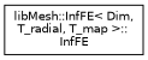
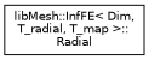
  digraph {
    rankdir=LR
-   n1 [color=black fillcolor=white fontname=Helvetica fontsize=10 height=0.2 label="libMesh::InfFE\< Dim,\l T_radial, T_map \>::\lInfFE" shape=record style=filled width=0.4]
+   n1 [color=black fillcolor=white fontname=Helvetica fontsize=10 height=0.2 label="libMesh::InfFE\< Dim,\l T_radial, T_map \>::\lRadial" shape=record style=filled width=0.4]
  }
